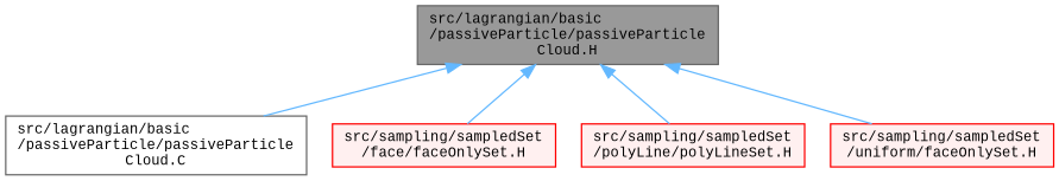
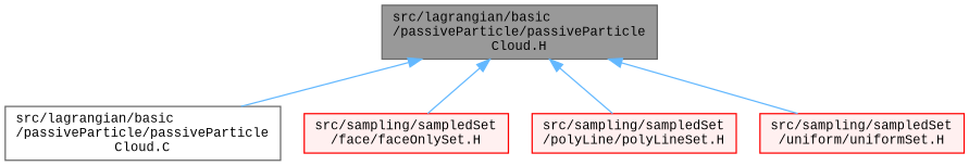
  digraph {
    fontname="Liberation Mono"
    node [color=red fillcolor="#FFF0F0" fontname="Liberation Mono" fontsize=10 shape=box style=filled]
    edge [color=steelblue1 dir=back fontname="Liberation Mono" fontsize=10 labelfontname=Helvetica labelfontsize=10 style=solid]
    n1 [color=gray40 fillcolor=grey60 fontcolor=black height=0.2 label="src/lagrangian/basic\l/passiveParticle/passiveParticle\lCloud.H" width=0.4]
    n2 [color=grey40 fillcolor=white height=0.2 label="src/lagrangian/basic\l/passiveParticle/passiveParticle\lCloud.C" width=0.4]
    n3 [height=0.2 label="src/sampling/sampledSet\l/face/faceOnlySet.H" width=0.4]
    n4 [height=0.2 label="src/sampling/sampledSet\l/polyLine/polyLineSet.H" width=0.4]
-   n5 [height=0.2 label="src/sampling/sampledSet\l/uniform/faceOnlySet.H" width=0.4]
+   n5 [height=0.2 label="src/sampling/sampledSet\l/uniform/uniformSet.H" width=0.4]
    n1 -> n2
    n1 -> n3
    n1 -> n4
    n1 -> n5
  }
